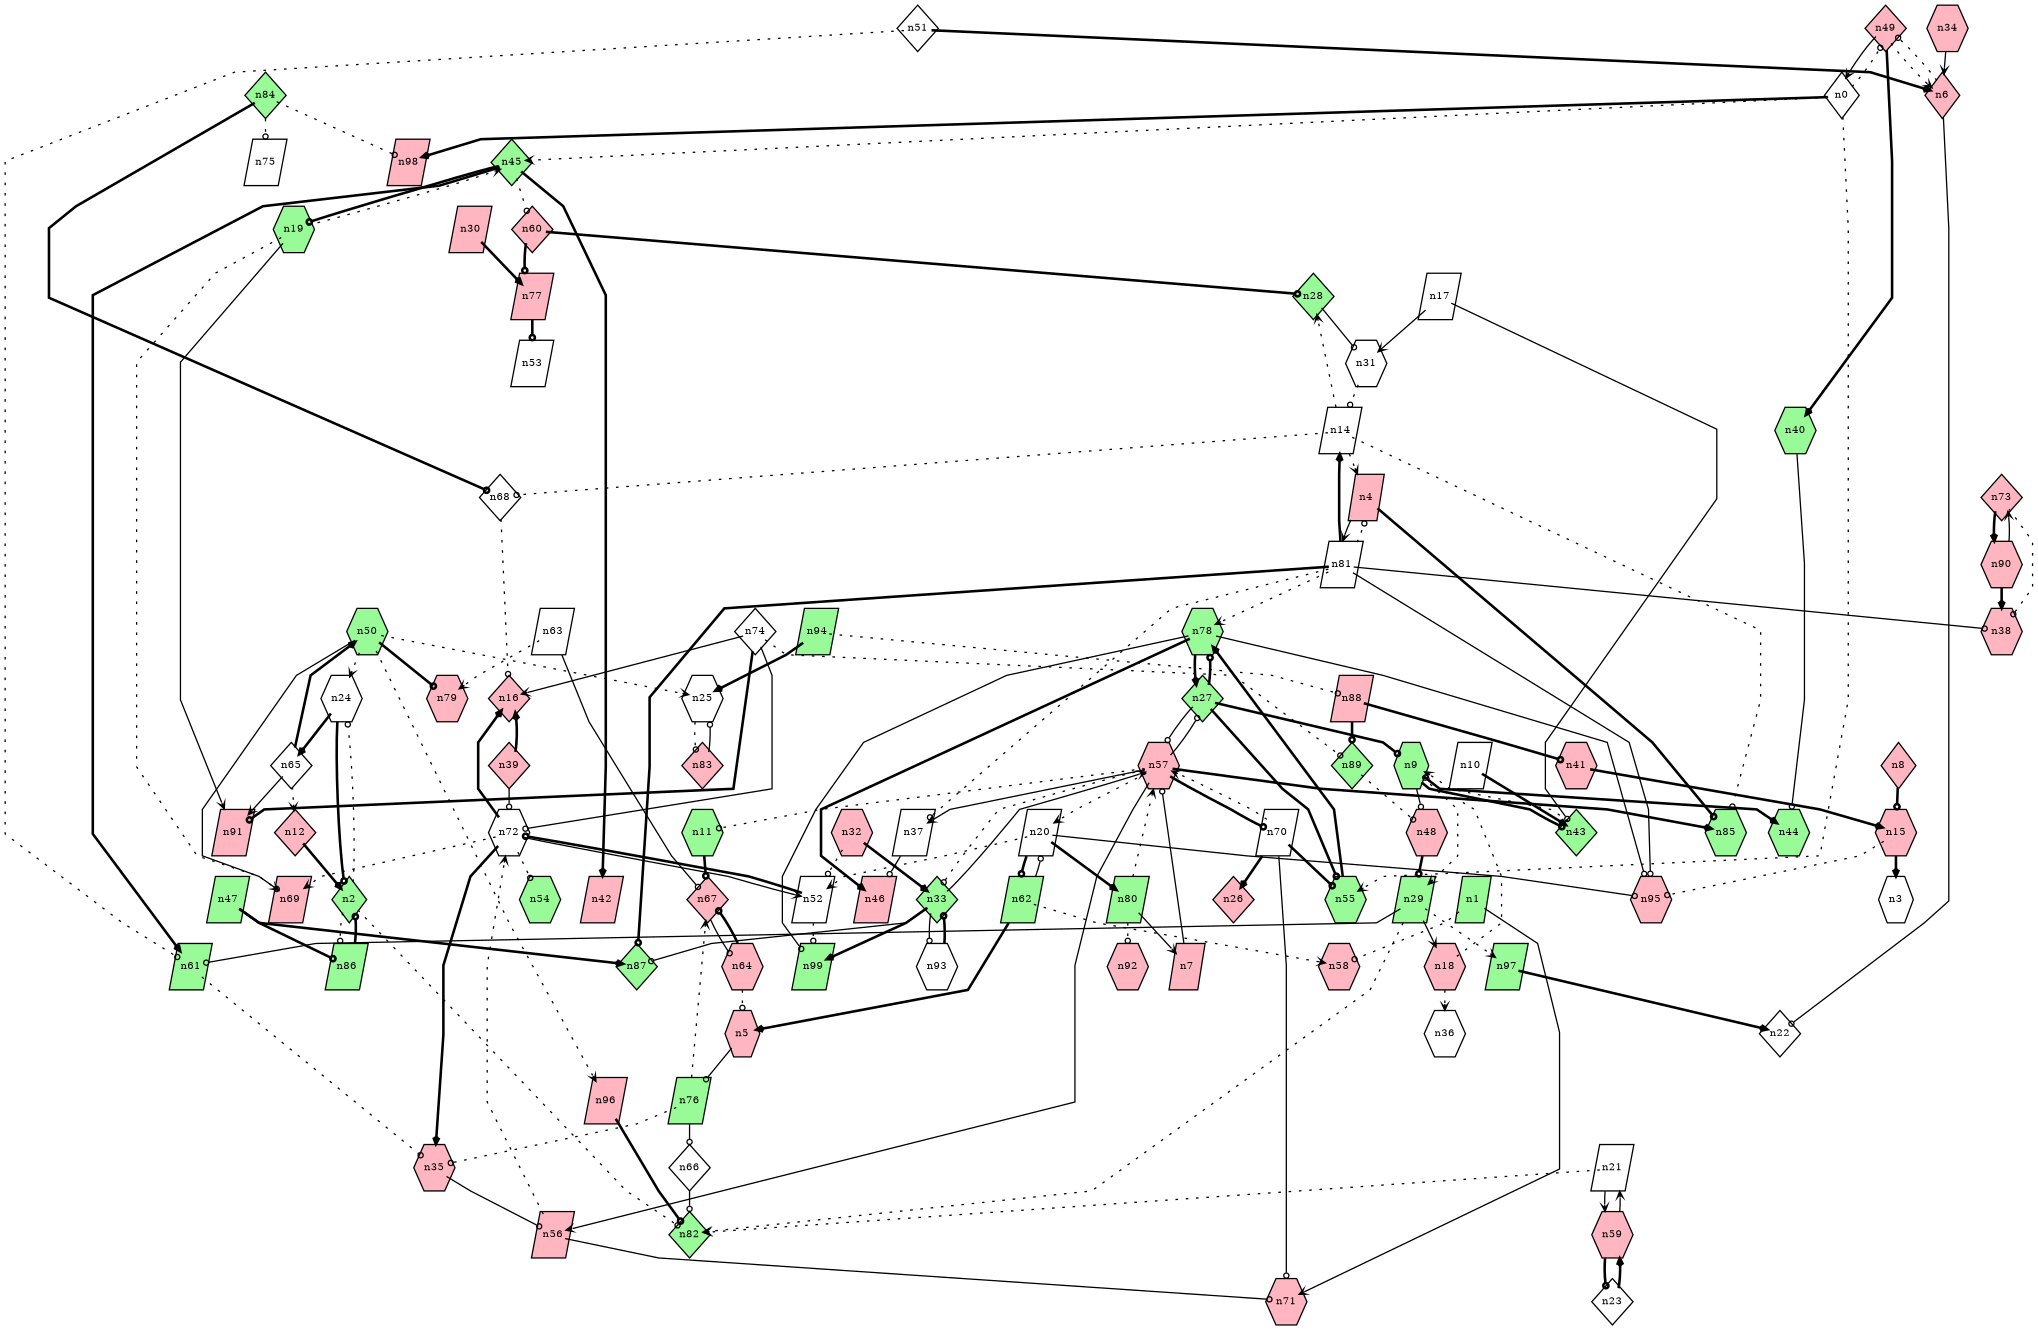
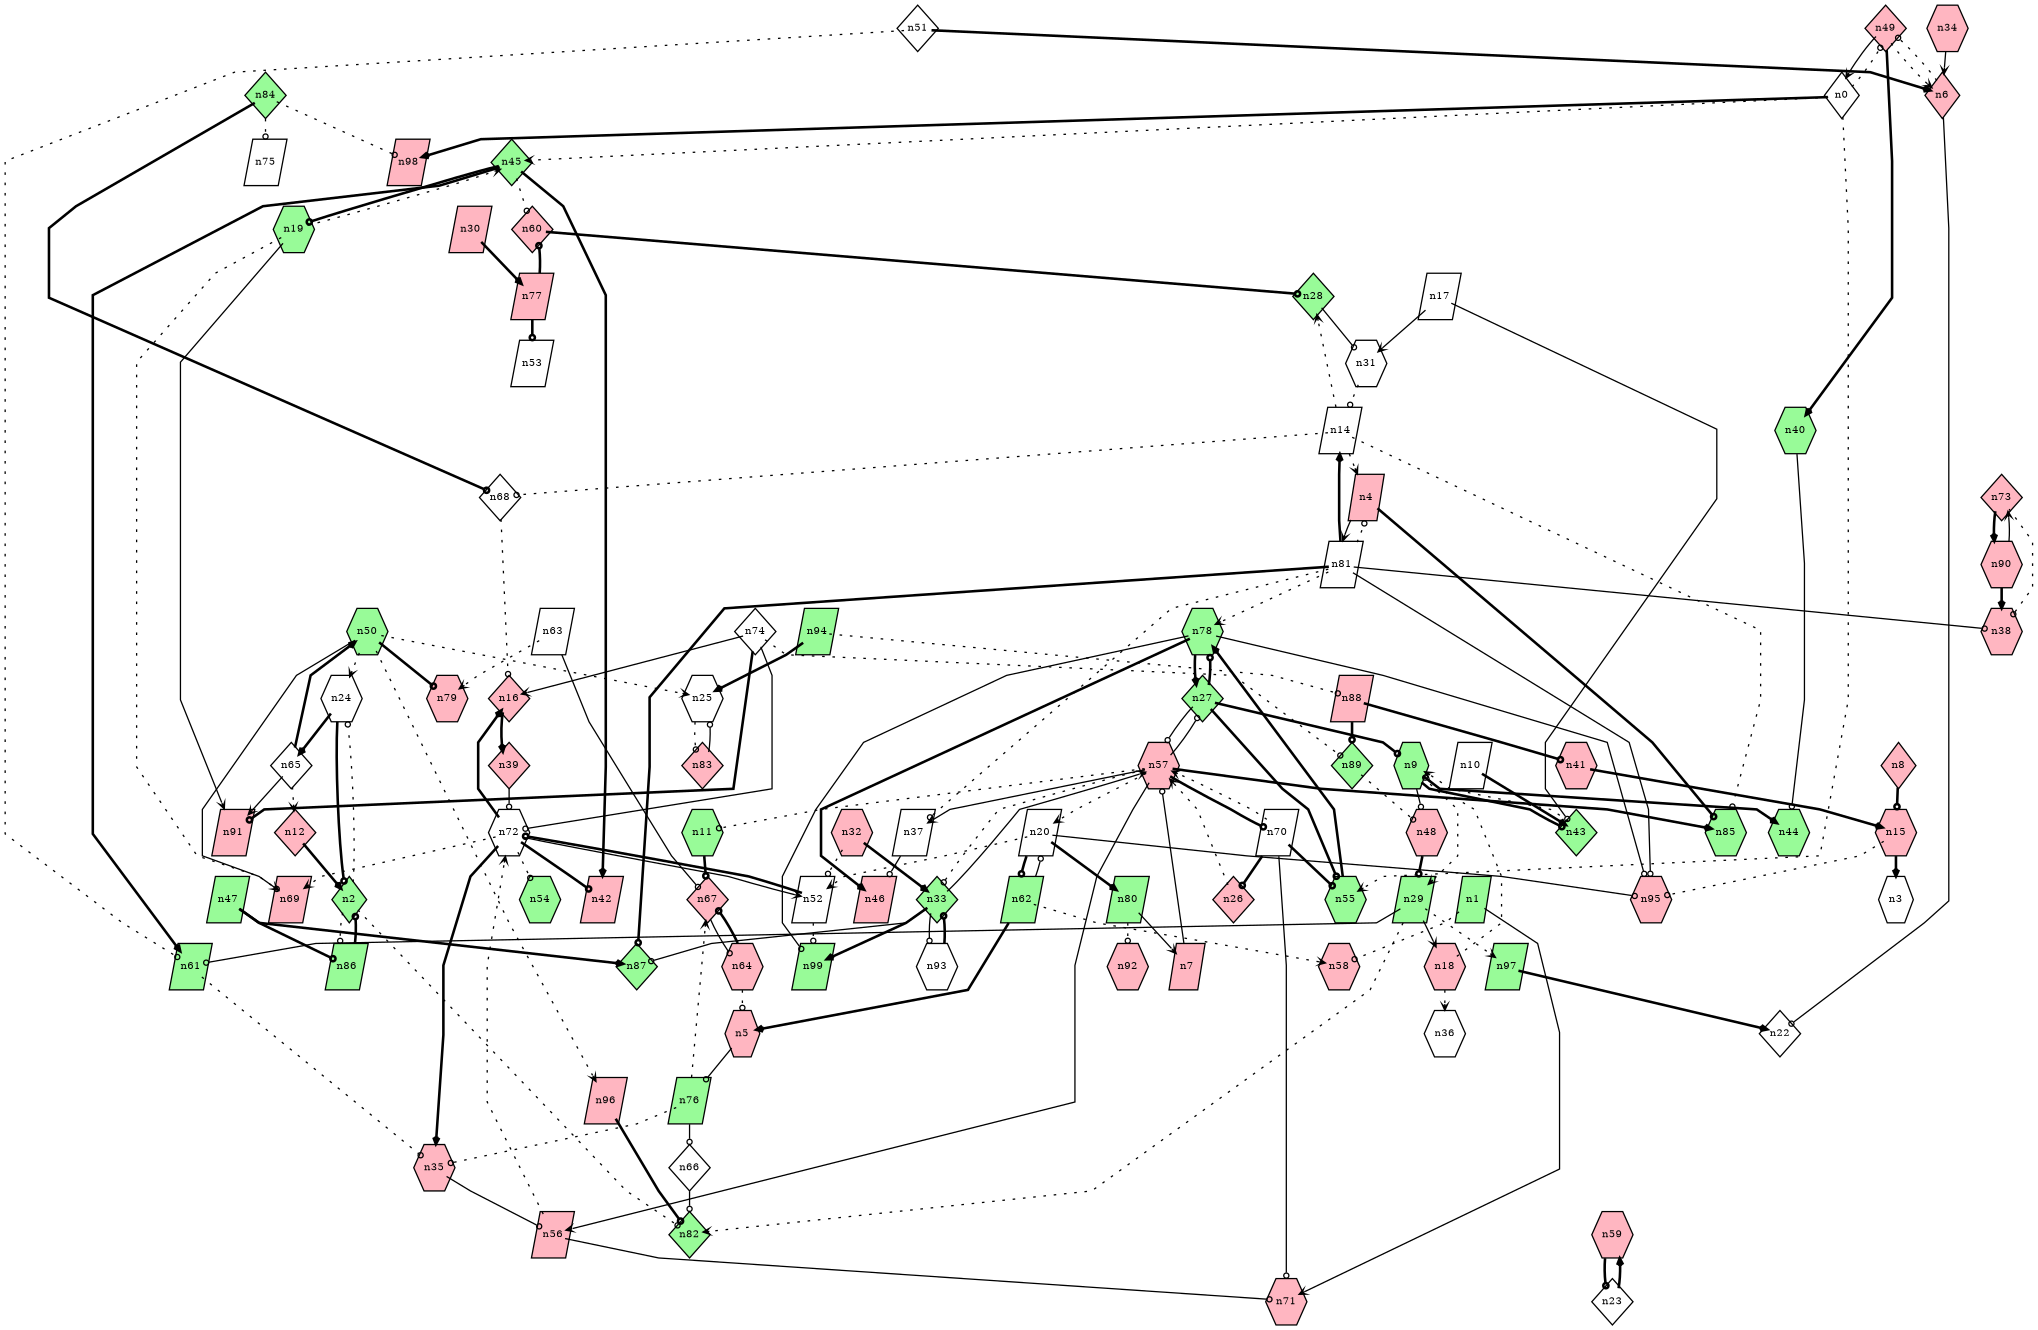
  digraph {
    fontsize=8
    nodesep=0.22
    nodesize=0.32
    ranksep=0.22
    splines=polyline
    node [fillcolor=lightpink fixedsize=shape fontsize=8 shape=hexagon style=filled]
    edge [arrowhead=odot arrowsize=0.5 style=bold]
    n45 [fillcolor=palegreen shape=diamond width=0.32]
    n19 [fillcolor=palegreen width=0.32]
    n42 [shape=parallelogram width=0.32]
    n60 [shape=diamond width=0.32]
    n61 [fillcolor=palegreen shape=parallelogram width=0.32]
    n69 [shape=parallelogram width=0.32]
    n91 [shape=parallelogram width=0.32]
    n28 [fillcolor=palegreen shape=diamond width=0.32]
    n35 [width=0.32]
    n31 [fillcolor=white width=0.32]
    n56 [shape=parallelogram width=0.32]
    n0 [fillcolor=white shape=diamond width=0.32]
    n49 [shape=diamond width=0.32]
    n55 [fillcolor=palegreen width=0.32]
    n98 [shape=parallelogram width=0.32]
    n6 [shape=diamond width=0.32]
    n40 [fillcolor=palegreen width=0.32]
    n78 [fillcolor=palegreen width=0.32]
    n22 [fillcolor=white shape=diamond width=0.32]
    n44 [fillcolor=palegreen width=0.32]
    n95 [width=0.32]
    n99 [fillcolor=palegreen shape=parallelogram width=0.32]
    n27 [fillcolor=palegreen shape=diamond width=0.32]
    n46 [shape=parallelogram width=0.32]
    n9 [fillcolor=palegreen width=0.32]
    n57 [width=0.32]
    n1 [fillcolor=palegreen shape=parallelogram width=0.32]
    n58 [width=0.32]
    n71 [width=0.32]
    n24 [fillcolor=white width=0.32]
    n65 [fillcolor=white shape=diamond width=0.32]
    n2 [fillcolor=palegreen shape=diamond width=0.32]
    n12 [shape=diamond width=0.32]
    n50 [fillcolor=palegreen width=0.32]
    n82 [fillcolor=palegreen shape=diamond width=0.32]
    n86 [fillcolor=palegreen shape=parallelogram width=0.32]
    n25 [fillcolor=white width=0.32]
    n79 [width=0.32]
    n96 [shape=parallelogram width=0.32]
    n4 [shape=parallelogram width=0.32]
    n85 [fillcolor=palegreen width=0.32]
    n81 [fillcolor=white shape=parallelogram width=0.32]
    n14 [fillcolor=white shape=parallelogram width=0.32]
    n87 [fillcolor=palegreen shape=diamond width=0.32]
    n37 [fillcolor=white shape=parallelogram width=0.32]
    n38 [width=0.32]
    n68 [fillcolor=white shape=diamond width=0.32]
    n15 [width=0.32]
    n3 [fillcolor=white width=0.32]
    n8 [shape=diamond width=0.32]
    n43 [fillcolor=palegreen shape=diamond width=0.32]
    n48 [width=0.32]
    n29 [fillcolor=palegreen shape=parallelogram width=0.32]
    n18 [width=0.32]
    n97 [fillcolor=palegreen shape=parallelogram width=0.32]
    n36 [fillcolor=white width=0.32]
    n10 [fillcolor=white shape=parallelogram width=0.32]
    n67 [shape=diamond width=0.32]
    n64 [width=0.32]
    n5 [width=0.32]
    n76 [fillcolor=palegreen shape=parallelogram width=0.32]
    n11 [fillcolor=palegreen width=0.32]
    n34 [width=0.32]
    n16 [shape=diamond width=0.32]
    n39 [shape=diamond width=0.32]
    n72 [fillcolor=white width=0.32]
    n17 [fillcolor=white shape=parallelogram width=0.32]
    n52 [fillcolor=white shape=parallelogram width=0.32]
    n54 [fillcolor=palegreen width=0.32]
    n20 [fillcolor=white shape=parallelogram width=0.32]
    n80 [fillcolor=palegreen shape=parallelogram width=0.32]
    n62 [fillcolor=palegreen shape=parallelogram width=0.32]
    n7 [shape=parallelogram width=0.32]
    n92 [width=0.32]
    n33 [fillcolor=palegreen shape=diamond width=0.32]
    n70 [fillcolor=white shape=parallelogram width=0.32]
-   n21 [fillcolor=white shape=parallelogram width=0.32]
    n59 [width=0.32]
    n23 [fillcolor=white shape=diamond width=0.32]
    n83 [shape=diamond width=0.32]
    n93 [fillcolor=white width=0.32]
    n26 [shape=diamond width=0.32]
    n77 [shape=parallelogram width=0.32]
    n53 [fillcolor=white shape=parallelogram width=0.32]
    n30 [shape=parallelogram width=0.32]
    n32 [width=0.32]
    n41 [width=0.32]
    n47 [fillcolor=palegreen shape=parallelogram width=0.32]
    n51 [fillcolor=white shape=diamond width=0.32]
    n66 [fillcolor=white shape=diamond width=0.32]
    n63 [fillcolor=white shape=parallelogram width=0.32]
    n73 [shape=diamond width=0.32]
    n90 [width=0.32]
    n74 [fillcolor=white shape=diamond width=0.32]
    n89 [fillcolor=palegreen shape=diamond width=0.32]
    n84 [fillcolor=palegreen shape=diamond width=0.32]
    n75 [fillcolor=white shape=parallelogram width=0.32]
    n88 [shape=parallelogram width=0.32]
    n94 [fillcolor=palegreen shape=parallelogram width=0.32]
    n45 -> n19
    n45 -> n42 [arrowhead=vee]
    n45 -> n60 [style=dotted]
    n45 -> n61 [arrowhead=vee]
    n19 -> n45 [arrowhead=vee style=dotted]
    n19 -> n69 [arrowhead=vee style=dotted]
    n19 -> n91 [arrowhead=vee style=solid]
    n60 -> n28
    n61 -> n35 [style=dotted]
    n28 -> n31 [style=solid]
    n35 -> n56 [style=solid]
    n31 -> n14 [style=dotted]
    n56 -> n71 [style=solid]
    n56 -> n72 [arrowhead=vee style=dotted]
    n0 -> n45 [arrowhead=vee style=dotted]
    n0 -> n49 [style=dotted]
    n0 -> n55 [arrowhead=vee style=dotted]
    n0 -> n98 [arrowhead=vee]
    n49 -> n0 [arrowhead=vee style=solid]
    n49 -> n6 [arrowhead=vee style=dotted]
    n49 -> n40 [arrowhead=vee]
    n55 -> n78 [arrowhead=vee]
    n6 -> n49 [style=dotted]
    n6 -> n22 [style=solid]
    n40 -> n44 [style=solid]
    n78 -> n95 [style=solid]
    n78 -> n99 [style=solid]
    n78 -> n27 [arrowhead=vee]
    n78 -> n46 [arrowhead=vee]
    n27 -> n55
    n27 -> n78
    n27 -> n9
    n27 -> n57 [style=solid]
    n9 -> n44 [arrowhead=vee]
    n9 -> n43
    n9 -> n48 [style=solid]
    n9 -> n29 [arrowhead=vee style=dotted]
    n57 -> n56 [arrowhead=vee style=solid]
    n57 -> n27 [style=solid]
    n57 -> n85 [arrowhead=vee]
    n57 -> n37 [arrowhead=vee style=solid]
    n57 -> n11 [style=dotted]
    n57 -> n20 [arrowhead=vee style=dotted]
    n57 -> n33 [style=dotted]
    n57 -> n70
    n1 -> n58 [style=dotted]
    n1 -> n71 [arrowhead=vee style=solid]
    n24 -> n65 [arrowhead=vee]
    n24 -> n2
    n65 -> n91 [arrowhead=vee style=solid]
    n65 -> n12 [arrowhead=vee style=dotted]
    n65 -> n50 [arrowhead=vee]
    n2 -> n24 [style=dotted]
    n2 -> n82 [style=dotted]
    n2 -> n86 [style=dotted]
    n12 -> n2 [arrowhead=vee]
    n50 -> n69 [style=solid]
    n50 -> n24 [arrowhead=vee style=dotted]
    n50 -> n25 [arrowhead=vee style=dotted]
    n50 -> n79
    n50 -> n96 [arrowhead=vee style=dotted]
    n86 -> n2
    n25 -> n83 [style=dotted]
    n96 -> n82
    n4 -> n85
    n4 -> n81 [arrowhead=vee style=solid]
    n81 -> n78 [arrowhead=vee style=dotted]
    n81 -> n95 [style=solid]
    n81 -> n4 [style=dotted]
    n81 -> n14 [arrowhead=vee]
    n81 -> n87
    n81 -> n37 [style=dotted]
    n81 -> n38 [style=solid]
    n14 -> n28 [arrowhead=vee style=dotted]
    n14 -> n4 [arrowhead=vee style=dotted]
    n14 -> n85 [style=dotted]
    n14 -> n68 [style=dotted]
    n37 -> n46 [style=solid]
    n68 -> n16 [style=dotted]
    n15 -> n95 [style=dotted]
    n15 -> n3 [arrowhead=vee]
    n8 -> n15
    n43 -> n9 [arrowhead=vee style=dotted]
    n48 -> n29
    n29 -> n61 [style=solid]
    n29 -> n82 [arrowhead=vee style=dotted]
    n29 -> n18 [arrowhead=vee style=solid]
    n29 -> n97 [arrowhead=vee style=dotted]
    n18 -> n9 [style=dotted]
    n18 -> n36 [arrowhead=vee style=dotted]
    n97 -> n22 [arrowhead=vee]
    n10 -> n43 [arrowhead=vee]
    n67 -> n64 [style=solid]
    n64 -> n67
    n64 -> n5 [style=dotted]
    n5 -> n76 [style=solid]
    n76 -> n35 [style=dotted]
    n76 -> n67 [arrowhead=vee style=dotted]
    n76 -> n66 [style=solid]
    n11 -> n67
    n34 -> n6 [arrowhead=vee style=solid]
-   n39 -> n16 [arrowhead=vee]
+   n16 -> n39 [arrowhead=vee]
    n39 -> n72 [style=solid]
+   n72 -> n42
    n72 -> n69 [arrowhead=vee style=dotted]
    n72 -> n35 [arrowhead=vee]
    n72 -> n16 [arrowhead=vee]
    n72 -> n52 [arrowhead=vee style=solid]
    n72 -> n54 [style=dotted]
    n17 -> n31 [arrowhead=vee style=solid]
    n17 -> n43 [style=solid]
    n52 -> n99 [style=dotted]
    n52 -> n72
    n20 -> n95 [style=solid]
    n20 -> n52 [arrowhead=vee style=dotted]
    n20 -> n80 [arrowhead=vee]
    n20 -> n62
    n80 -> n7 [arrowhead=vee style=solid]
    n80 -> n92 [style=dotted]
    n62 -> n58 [arrowhead=vee style=dotted]
    n62 -> n5 [arrowhead=vee]
    n62 -> n20 [style=solid]
    n7 -> n57 [style=solid]
    n33 -> n99 [arrowhead=vee]
    n33 -> n57 [arrowhead=vee style=solid]
    n33 -> n87 [style=solid]
    n33 -> n93 [style=solid]
    n70 -> n55
    n70 -> n57 [arrowhead=vee style=dotted]
    n70 -> n71 [style=solid]
-   n70 -> n26 [arrowhead=vee]
-   n21 -> n82 [arrowhead=vee style=dotted]
-   n21 -> n59 [arrowhead=vee style=solid]
-   n59 -> n21 [arrowhead=vee style=solid]
+   n70 -> n26
    n59 -> n23
    n23 -> n59 [arrowhead=vee]
    n83 -> n25 [style=solid]
    n93 -> n33
-   n80 -> n57 [arrowhead=vee style=dotted]
-   n60 -> n77
+   n26 -> n57 [arrowhead=vee style=dotted]
+   n77 -> n60
    n77 -> n53
    n30 -> n77 [arrowhead=vee]
    n32 -> n52 [style=dotted]
    n32 -> n33 [arrowhead=vee]
    n41 -> n15 [arrowhead=vee]
    n47 -> n86
    n47 -> n87 [arrowhead=vee]
    n51 -> n61 [style=dotted]
    n51 -> n6 [arrowhead=vee]
    n66 -> n82 [style=solid]
    n63 -> n79 [arrowhead=vee style=dotted]
    n63 -> n67 [style=solid]
    n73 -> n38 [style=dotted]
    n73 -> n90 [arrowhead=vee]
    n90 -> n38 [arrowhead=vee]
    n90 -> n73 [arrowhead=vee style=solid]
    n74 -> n91
    n74 -> n16 [arrowhead=vee style=solid]
    n74 -> n72 [style=solid]
    n74 -> n89 [style=dotted]
    n89 -> n48 [style=dotted]
    n84 -> n98 [style=dotted]
    n84 -> n68
    n84 -> n75 [style=dotted]
    n88 -> n41
    n88 -> n89
    n94 -> n25 [arrowhead=vee]
    n94 -> n88 [style=dotted]
  }
